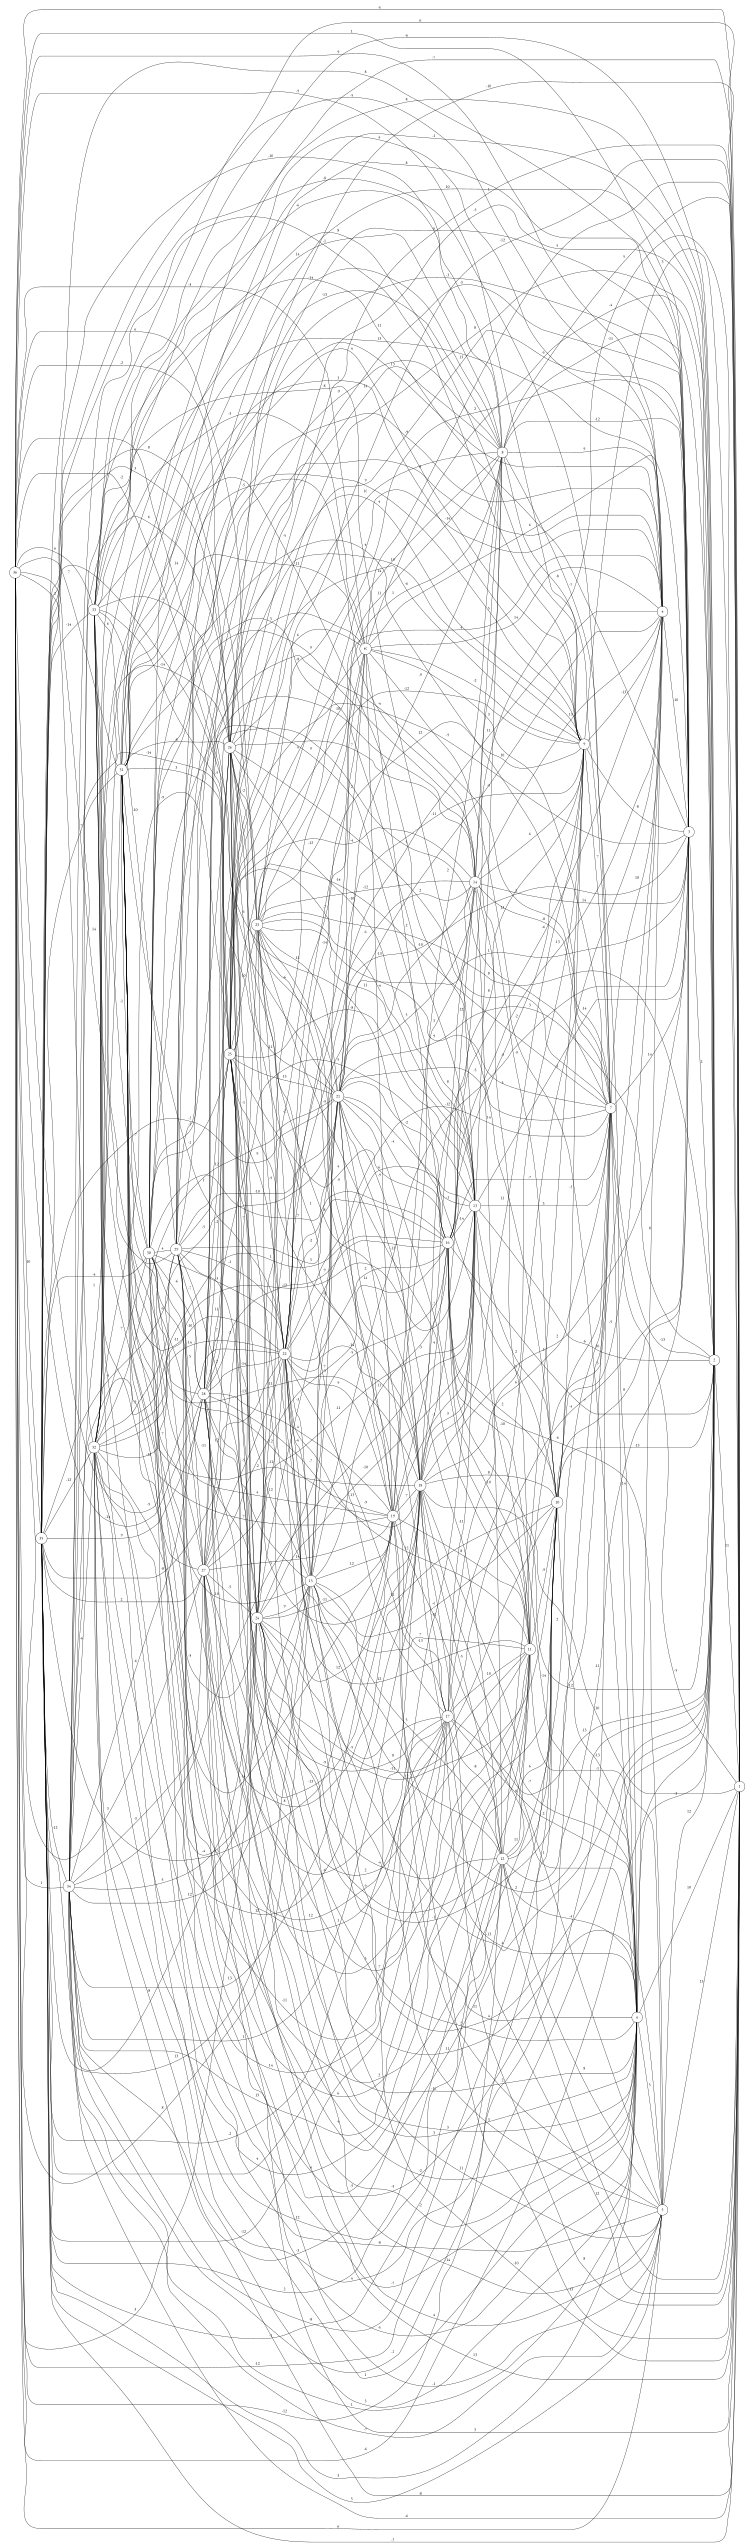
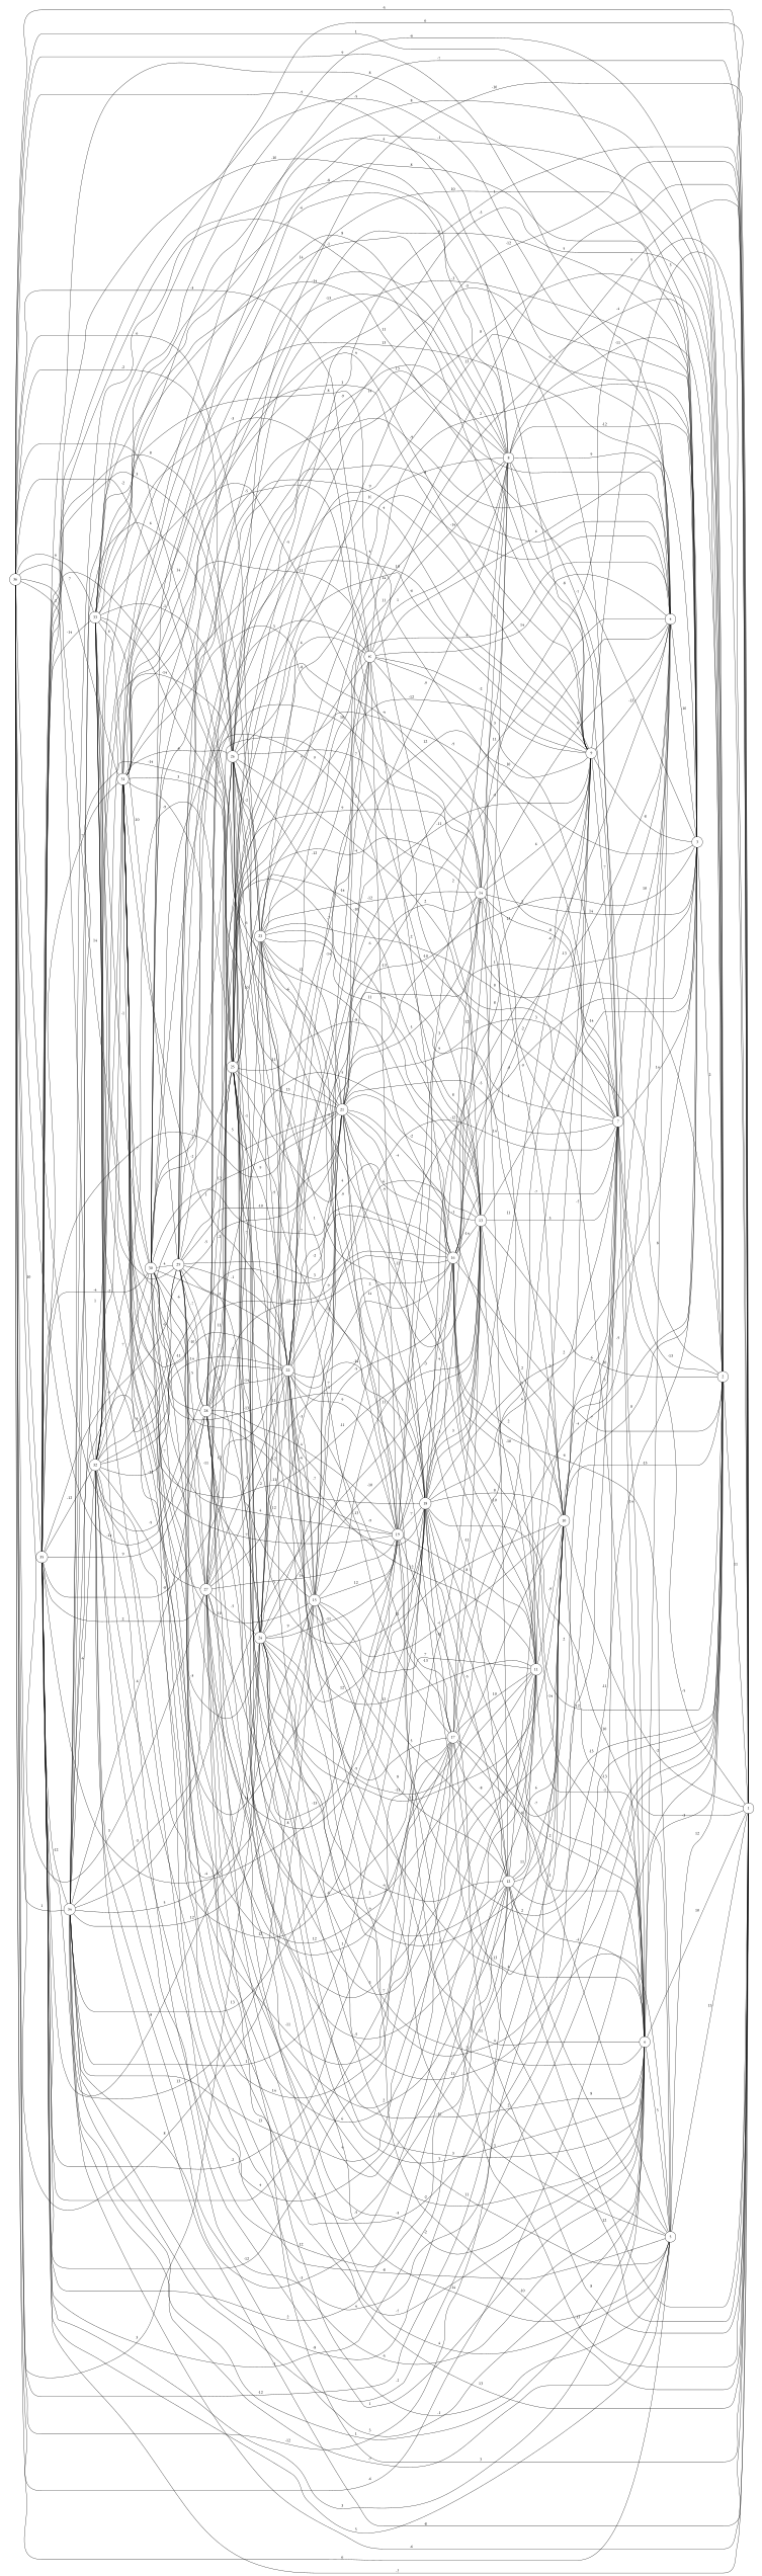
  graph {
    fontname="EB Garamond"
    rankdir=LR
    node [fontname="EB Garamond" shape=circle]
    edge [fontname="EB Garamond"]
    36
    1
    2
    3
    4
    5
    9
    10
    12
    15
    n11 [label=40]
    21
    22
    23
    24
    25
    26
    27
    28
    29
    31
    32
    33
    34
    35
    7
    6
    11
    16
    19
    14
    8
    13
    18
    17
    30
    36 -- 1 [label=-5]
    36 -- 2 [label=-6]
    36 -- 3 [label=1]
    36 -- 4 [label=9]
    36 -- 5 [label=6]
    36 -- 9 [label=-9]
    36 -- 10 [label=-12]
    36 -- 12 [label=-12]
    36 -- 15 [label=8]
    36 -- n11 [label=-8]
    36 -- 21 [label=14]
    36 -- 22 [label=-9]
    36 -- 23 [label=6]
    36 -- 24 [label=3]
    36 -- 25 [label=-2]
    36 -- 26 [label=-2]
    36 -- 27 [label=3]
    36 -- 28 [label=-14]
    36 -- 29 [label=14]
    36 -- 31 [label=7]
    36 -- 32 [label=2]
    36 -- 33 [label=6]
    36 -- 34 [label=1]
    36 -- 35 [label=10]
    2 -- 1 [label=11]
    3 -- 2 [label=2]
    4 -- 3 [label=-10]
    5 -- 1 [label=13]
    5 -- 2 [label=12]
    9 -- 1 [label=3]
    9 -- 3 [label=-8]
    9 -- 4 [label=-13]
    9 -- 7 [label=7]
+   10 -- 1 [label=-2]
    10 -- 2 [label=-13]
    10 -- 3 [label=8]
    10 -- 4 [label=-9]
    10 -- 9 [label=-5]
    10 -- 7 [label=-6]
    10 -- 6 [label=-13]
    12 -- 1 [label=7]
    12 -- 3 [label=-11]
    12 -- 5 [label=8]
    12 -- 9 [label=2]
    12 -- 10 [label=6]
    12 -- 7 [label=2]
    12 -- 6 [label=-4]
    12 -- 11 [label=11]
    15 -- 2 [label=2]
    15 -- 3 [label=-9]
    15 -- 4 [label=11]
    15 -- 5 [label=3]
    15 -- 10 [label=-6]
    15 -- 12 [label=5]
    15 -- 21 [label=-5]
    15 -- 6 [label=11]
    15 -- 11 [label=7]
    n11 -- 1 [label=5]
    n11 -- 2 [label=6]
    n11 -- 3 [label=6]
    n11 -- 4 [label=14]
    n11 -- 9 [label=-2]
    n11 -- 15 [label=-14]
    n11 -- 7 [label=3]
    n11 -- 6 [label=13]
    n11 -- 16 [label=2]
    n11 -- 19 [label=-4]
    21 -- 2 [label=3]
    21 -- 3 [label=3]
    21 -- 4 [label=10]
    21 -- 5 [label=2]
    21 -- 10 [label=-1]
    21 -- 12 [label=-3]
    21 -- n11 [label=2]
    21 -- 7 [label=-5]
    21 -- 6 [label=-13]
    21 -- 11 [label=-7]
    21 -- 16 [label=-4]
    21 -- 19 [label=14]
    21 -- 14 [label=5]
    21 -- 8 [label=-9]
    21 -- 13 [label=-2]
    21 -- 18 [label=-9]
    22 -- 1 [label=-10]
    22 -- 2 [label=4]
    22 -- 3 [label=1]
    22 -- 9 [label=-11]
    22 -- 12 [label=8]
    22 -- 15 [label=-6]
    22 -- n11 [label=-14]
    22 -- 21 [label=-2]
    22 -- 7 [label=-12]
    22 -- 6 [label=2]
    22 -- 11 [label=12]
    22 -- 16 [label=2]
    22 -- 19 [label=9]
    22 -- 14 [label=-13]
    22 -- 8 [label=1]
    22 -- 13 [label=6]
    22 -- 18 [label=-14]
    22 -- 17 [label=-9]
    23 -- 1 [label=-12]
    23 -- 2 [label=8]
    23 -- 3 [label=2]
    23 -- 4 [label=4]
    23 -- 5 [label=11]
    23 -- 15 [label=-2]
    23 -- n11 [label=-12]
    23 -- 21 [label=12]
    23 -- 22 [label=11]
    23 -- 7 [label=9]
    23 -- 11 [label=-13]
    23 -- 19 [label=-9]
    23 -- 14 [label=-12]
    23 -- 8 [label=14]
    23 -- 13 [label=11]
    23 -- 18 [label=-9]
    23 -- 17 [label=-13]
    24 -- 2 [label=4]
    24 -- 9 [label=12]
    24 -- 10 [label=12]
    24 -- 12 [label=-4]
    24 -- 15 [label=9]
    24 -- 21 [label=-3]
    24 -- 22 [label=-11]
    24 -- 7 [label=-1]
    24 -- 6 [label=3]
    24 -- 11 [label=-11]
    24 -- 16 [label=-5]
    24 -- 19 [label=-11]
    24 -- 14 [label=6]
    24 -- 8 [label=11]
    24 -- 13 [label=-10]
    24 -- 18 [label=12]
    24 -- 17 [label=-9]
    25 -- 1 [label=1]
    25 -- 2 [label=8]
    25 -- 3 [label=13]
    25 -- 4 [label=-14]
    25 -- 5 [label=-14]
    25 -- 9 [label=-12]
    25 -- 10 [label=11]
    25 -- 12 [label=9]
    25 -- 15 [label=12]
    25 -- n11 [label=4]
    25 -- 21 [label=13]
    25 -- 22 [label=9]
    25 -- 23 [label=10]
    25 -- 24 [label=7]
    25 -- 7 [label=-10]
    25 -- 6 [label=3]
    25 -- 16 [label=4]
    25 -- 14 [label=-4]
    25 -- 8 [label=10]
    25 -- 13 [label=-8]
    25 -- 18 [label=-11]
    26 -- 1 [label=-10]
    26 -- 2 [label=-5]
    26 -- 3 [label=-3]
    26 -- 5 [label=11]
    26 -- 9 [label=-6]
    26 -- 15 [label=-9]
    26 -- n11 [label=6]
    26 -- 21 [label=-6]
    26 -- 23 [label=-2]
    26 -- 24 [label=-1]
    26 -- 7 [label=2]
    26 -- 6 [label=-10]
    26 -- 11 [label=12]
    26 -- 19 [label=1]
    26 -- 14 [label=7]
    26 -- 8 [label=14]
    26 -- 13 [label=-10]
    26 -- 18 [label=8]
    27 -- 1 [label=3]
    27 -- 3 [label=-9]
    27 -- 5 [label=-1]
    27 -- 10 [label=2]
    27 -- 22 [label=-5]
    27 -- 23 [label=-2]
    27 -- 24 [label=-5]
    27 -- 25 [label=12]
    27 -- 26 [label=11]
    27 -- 6 [label=-2]
    27 -- 11 [label=3]
    27 -- 16 [label=7]
    27 -- 19 [label=14]
-   30 -- 14 [label=9]
+   27 -- 14 [label=9]
    27 -- 13 [label=-11]
    27 -- 18 [label=-13]
    27 -- 17 [label=-6]
    28 -- 1 [label=13]
    28 -- 3 [label=-3]
    28 -- 5 [label=4]
    28 -- 9 [label=10]
    28 -- 10 [label=7]
    28 -- 22 [label=-14]
    28 -- 25 [label=7]
    28 -- 26 [label=-2]
    28 -- 7 [label=5]
    28 -- 6 [label=-2]
    28 -- 11 [label=2]
    28 -- 16 [label=9]
    28 -- 19 [label=4]
    28 -- 14 [label=10]
    28 -- 13 [label=5]
    28 -- 18 [label=-7]
-   28 -- 17 [label=-9]
+   28 -- 12 [label=-9]
    29 -- 2 [label=10]
    29 -- 3 [label=6]
    29 -- 4 [label=8]
    29 -- 9 [label=4]
    29 -- 12 [label=4]
    29 -- 15 [label=-13]
    29 -- n11 [label=3]
    29 -- 21 [label=-10]
    29 -- 22 [label=-1]
    29 -- 24 [label=2]
    29 -- 27 [label=5]
    29 -- 28 [label=-7]
    29 -- 7 [label=-8]
    29 -- 16 [label=3]
    29 -- 8 [label=-9]
    29 -- 13 [label=-7]
    29 -- 17 [label=12]
    31 -- 1 [label=-7]
    31 -- 3 [label=8]
    31 -- 4 [label=13]
    31 -- 9 [label=4]
    31 -- 10 [label=1]
    31 -- 15 [label=10]
    31 -- n11 [label=-5]
+   31 -- 21 [label=5]
    31 -- 22 [label=1]
    31 -- 24 [label=-8]
    31 -- 25 [label=3]
    31 -- 26 [label=-6]
    31 -- 27 [label=7]
    31 -- 28 [label=6]
    31 -- 7 [label=4]
    31 -- 6 [label=-5]
    31 -- 19 [label=4]
    31 -- 14 [label=11]
    31 -- 8 [label=-14]
    31 -- 13 [label=-8]
    31 -- 18 [label=11]
    31 -- 17 [label=-11]
    31 -- 30 [label=-7]
    32 -- 1 [label=-8]
    32 -- 2 [label=8]
    32 -- 4 [label=13]
    32 -- 9 [label=3]
    32 -- 12 [label=12]
    32 -- 15 [label=-4]
    32 -- 21 [label=12]
    32 -- 22 [label=14]
    32 -- 25 [label=-9]
    32 -- 26 [label=-14]
    32 -- 29 [label=9]
+   32 -- 31 [label=-2]
    32 -- 7 [label=4]
    32 -- 6 [label=3]
    32 -- 11 [label=9]
    32 -- 16 [label=1]
    32 -- 19 [label=14]
    32 -- 8 [label=14]
    32 -- 13 [label=-12]
    32 -- 18 [label=12]
    32 -- 17 [label=14]
    32 -- 30 [label=7]
    33 -- 1 [label=6]
    33 -- 2 [label=-6]
    33 -- 4 [label=4]
    33 -- 5 [label=-8]
    33 -- 9 [label=8]
    33 -- 10 [label=8]
    33 -- n11 [label=-3]
    33 -- 21 [label=-9]
    33 -- 22 [label=-10]
    33 -- 26 [label=-1]
    33 -- 27 [label=-12]
    33 -- 29 [label=-10]
    33 -- 31 [label=6]
    33 -- 6 [label=1]
    33 -- 19 [label=7]
    33 -- 8 [label=-6]
    33 -- 13 [label=-5]
    33 -- 18 [label=-2]
    33 -- 30 [label=-1]
    34 -- 1 [label=-6]
    34 -- 2 [label=-2]
    34 -- 3 [label=11]
    34 -- 5 [label=-7]
    34 -- 9 [label=-1]
    34 -- 10 [label=-8]
    34 -- 15 [label=12]
    34 -- 21 [label=-5]
    34 -- 24 [label=5]
    34 -- 25 [label=-14]
    34 -- 26 [label=6]
    34 -- 27 [label=-3]
    34 -- 28 [label=-6]
    34 -- 31 [label=1]
    34 -- 32 [label=-6]
    34 -- 6 [label=1]
    34 -- 11 [label=-3]
    34 -- 19 [label=13]
    34 -- 13 [label=3]
    34 -- 18 [label=1]
    34 -- 17 [label=13]
    35 -- 1 [label=-3]
    35 -- 3 [label=8]
    35 -- 4 [label=-5]
    35 -- 5 [label=5]
    35 -- 12 [label=-1]
    35 -- 15 [label=13]
    35 -- 21 [label=-3]
    35 -- 22 [label=-8]
    35 -- 23 [label=8]
    35 -- 24 [label=-8]
    35 -- 26 [label=3]
    35 -- 27 [label=2]
    35 -- 28 [label=9]
    35 -- 29 [label=-5]
    35 -- 31 [label=7]
    35 -- 32 [label=-12]
    35 -- 33 [label=-14]
    35 -- 34 [label=-12]
    35 -- 7 [label=-8]
    35 -- 6 [label=3]
    35 -- 11 [label=2]
    35 -- 16 [label=6]
    35 -- 19 [label=13]
    35 -- 8 [label=-10]
    35 -- 13 [label=4]
    35 -- 18 [label=-2]
    35 -- 17 [label=-12]
    35 -- 30 [label=-4]
    7 -- 1 [label=-5]
    7 -- 2 [label=-13]
    7 -- 3 [label=14]
    7 -- 4 [label=10]
    7 -- 6 [label=14]
    6 -- 1 [label=10]
    6 -- 2 [label=-3]
    6 -- 4 [label=8]
    6 -- 5 [label=5]
    11 -- 4 [label=3]
    11 -- 5 [label=-1]
    11 -- 10 [label=-9]
    16 -- 1 [label=10]
    16 -- 2 [label=-7]
    16 -- 4 [label=-13]
    16 -- 5 [label=-6]
    16 -- 9 [label=-2]
    16 -- 10 [label=2]
    16 -- 15 [label=11]
    16 -- 7 [label=-7]
    16 -- 6 [label=-14]
    16 -- 11 [label=10]
    16 -- 14 [label=12]
    16 -- 8 [label=7]
    16 -- 13 [label=-14]
    19 -- 1 [label=-13]
    19 -- 9 [label=8]
    19 -- 15 [label=12]
    19 -- 6 [label=8]
    19 -- 11 [label=8]
    19 -- 14 [label=3]
    19 -- 8 [label=2]
    19 -- 13 [label=-1]
    19 -- 18 [label=7]
    19 -- 17 [label=-13]
    14 -- 1 [label=-4]
    14 -- 3 [label=14]
-   14 -- 4 [label=13]
+   14 -- 4 [label=8]
    14 -- 9 [label=6]
    14 -- 10 [label=-9]
    14 -- 12 [label=14]
    14 -- 7 [label=-8]
    14 -- 11 [label=5]
    14 -- 8 [label=5]
    8 -- 1 [label=5]
    8 -- 2 [label=-11]
    8 -- 3 [label=-12]
    8 -- 4 [label=9]
    8 -- 7 [label=-8]
    8 -- 6 [label=-9]
    13 -- 2 [label=10]
    13 -- 3 [label=-14]
    13 -- 10 [label=2]
    13 -- 7 [label=3]
    13 -- 11 [label=-10]
    13 -- 8 [label=-9]
    18 -- 1 [label=8]
    18 -- 2 [label=12]
    18 -- 3 [label=2]
    18 -- 4 [label=-6]
    18 -- 5 [label=1]
    18 -- 9 [label=11]
    18 -- 10 [label=8]
    18 -- 12 [label=-5]
    18 -- 7 [label=6]
    18 -- 6 [label=-7]
    18 -- 16 [label=4]
    18 -- 14 [label=8]
    18 -- 13 [label=3]
    18 -- 17 [label=-10]
    17 -- 1 [label=12]
    17 -- 2 [label=-13]
    17 -- 3 [label=-4]
    17 -- 4 [label=3]
    17 -- 9 [label=5]
    17 -- 12 [label=-8]
    17 -- 6 [label=2]
    17 -- 11 [label=10]
    17 -- 13 [label=-11]
    30 -- 2 [label=-1]
    30 -- 4 [label=-9]
    30 -- 9 [label=9]
    30 -- 10 [label=-9]
    30 -- 22 [label=-3]
    30 -- 24 [label=-11]
    30 -- 25 [label=-2]
    30 -- 26 [label=-5]
    30 -- 27 [label=-11]
    30 -- 28 [label=-6]
    30 -- 29 [label=4]
    30 -- 7 [label=-4]
    30 -- 6 [label=-9]
    30 -- 11 [label=6]
    30 -- 16 [label=-7]
    30 -- 19 [label=12]
    30 -- 8 [label=-13]
    30 -- 13 [label=9]
    30 -- 18 [label=8]
  }
